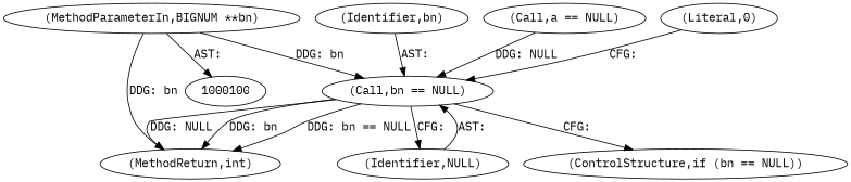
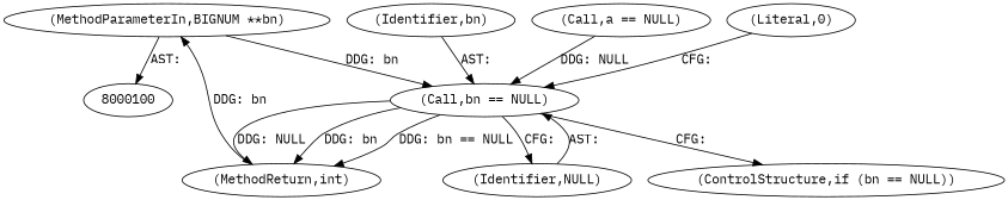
  digraph {
    fontname="IBM Plex Mono"
    node [fontname="IBM Plex Mono"]
    edge [fontname="IBM Plex Mono"]
    n1 [label="(MethodParameterIn,BIGNUM **bn)"]
    n2 [label="(Call,bn == NULL)"]
    n3 [label="(MethodReturn,int)"]
-   1000100
+   1000100 [label=8000100]
    n5 [label="(Identifier,NULL)"]
    n6 [label="(ControlStructure,if (bn == NULL))"]
    n7 [label="(Identifier,bn)"]
    n8 [label="(Call,a == NULL)"]
    n9 [label="(Literal,0)"]
    n1 -> n2 [label="DDG: bn"]
-   n1 -> n3 [label="DDG: bn"]
+   n3 -> n1 [label="DDG: bn"]
    n1 -> 1000100 [label="AST: "]
    n2 -> n3 [label="DDG: bn == NULL"]
    n2 -> n3 [label="DDG: NULL"]
    n2 -> n3 [label="DDG: bn"]
    n2 -> n5 [label="CFG: "]
    n2 -> n6 [label="CFG: "]
    n5 -> n2 [label="AST: "]
    n7 -> n2 [label="AST: "]
    n8 -> n2 [label="DDG: NULL"]
    n9 -> n2 [label="CFG: "]
  }
